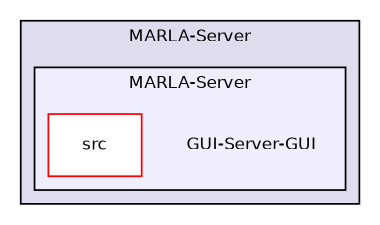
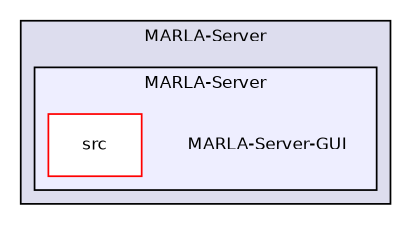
  digraph {
    compound=true
    node [fontname=Helvetica fontsize=10]
-   n1 [label="GUI-Server-GUI" shape=plaintext]
+   n1 [label="MARLA-Server-GUI" shape=plaintext]
    n2 [color=red fillcolor=white label=src shape=box style=filled]
    subgraph cluster_1 {
      bgcolor="#ddddee"
      fontname=Helvetica
      fontsize=10
      label="MARLA-Server"
      pencolor=black
      subgraph cluster_2 {
        bgcolor="#eeeeff"
        fontname=Helvetica
        fontsize=10
        pencolor=black
        n1
        n2
      }
    }
  }
